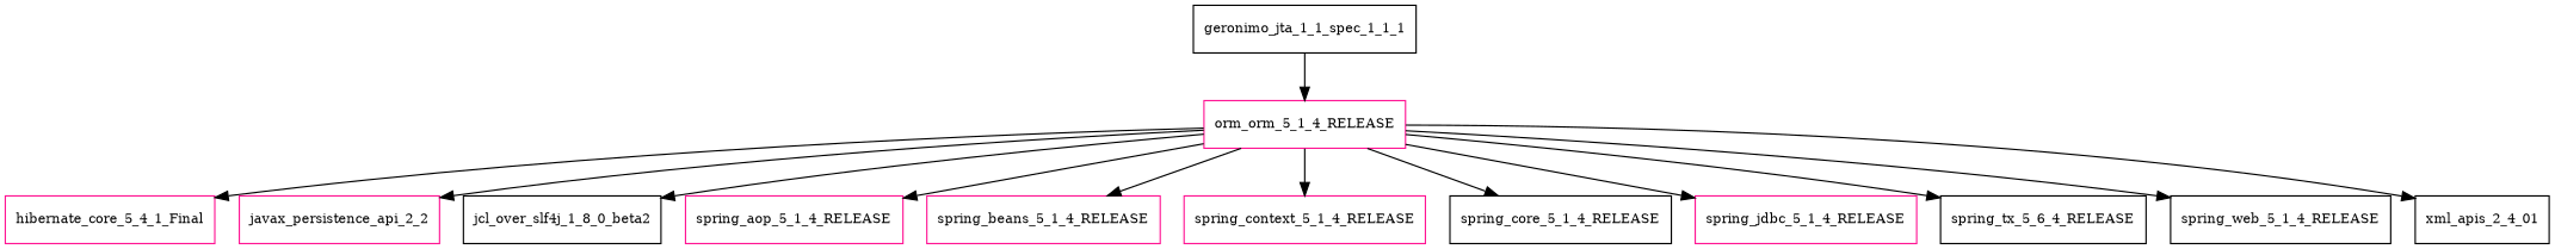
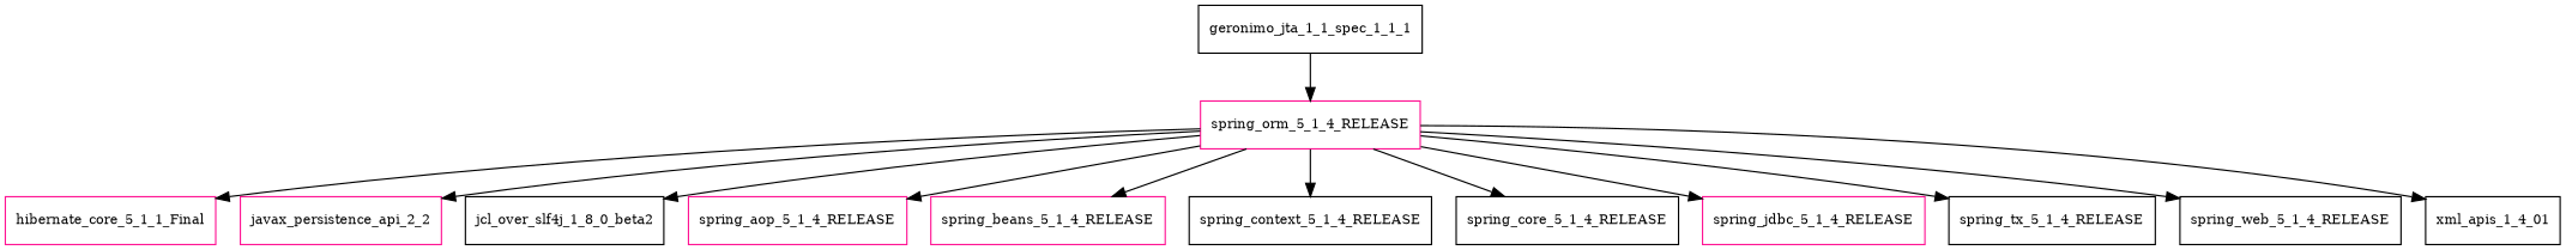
  digraph {
    node [color=deeppink fontsize=10.0 shape=box]
-   spring_orm_5_1_4_RELEASE [label=orm_orm_5_1_4_RELEASE]
-   hibernate_core_5_4_1_Final
+   spring_orm_5_1_4_RELEASE
+   hibernate_core_5_4_1_Final [label=hibernate_core_5_1_1_Final]
    javax_persistence_api_2_2
    jcl_over_slf4j_1_8_0_beta2 [color=black]
    spring_aop_5_1_4_RELEASE
    spring_beans_5_1_4_RELEASE
-   spring_context_5_1_4_RELEASE
+   spring_context_5_1_4_RELEASE [color=black]
    spring_core_5_1_4_RELEASE [color=black]
    spring_jdbc_5_1_4_RELEASE
-   spring_tx_5_1_4_RELEASE [color=black label=spring_tx_5_6_4_RELEASE]
+   spring_tx_5_1_4_RELEASE [color=black]
    spring_web_5_1_4_RELEASE [color=black]
-   xml_apis_1_4_01 [color=black label=xml_apis_2_4_01]
+   xml_apis_1_4_01 [color=black]
    geronimo_jta_1_1_spec_1_1_1 [color=black]
    spring_orm_5_1_4_RELEASE -> hibernate_core_5_4_1_Final
    spring_orm_5_1_4_RELEASE -> javax_persistence_api_2_2
    spring_orm_5_1_4_RELEASE -> jcl_over_slf4j_1_8_0_beta2
    spring_orm_5_1_4_RELEASE -> spring_aop_5_1_4_RELEASE
    spring_orm_5_1_4_RELEASE -> spring_beans_5_1_4_RELEASE
    spring_orm_5_1_4_RELEASE -> spring_context_5_1_4_RELEASE
    spring_orm_5_1_4_RELEASE -> spring_core_5_1_4_RELEASE
    spring_orm_5_1_4_RELEASE -> spring_jdbc_5_1_4_RELEASE
    spring_orm_5_1_4_RELEASE -> spring_tx_5_1_4_RELEASE
    spring_orm_5_1_4_RELEASE -> spring_web_5_1_4_RELEASE
    spring_orm_5_1_4_RELEASE -> xml_apis_1_4_01
    geronimo_jta_1_1_spec_1_1_1 -> spring_orm_5_1_4_RELEASE
  }
